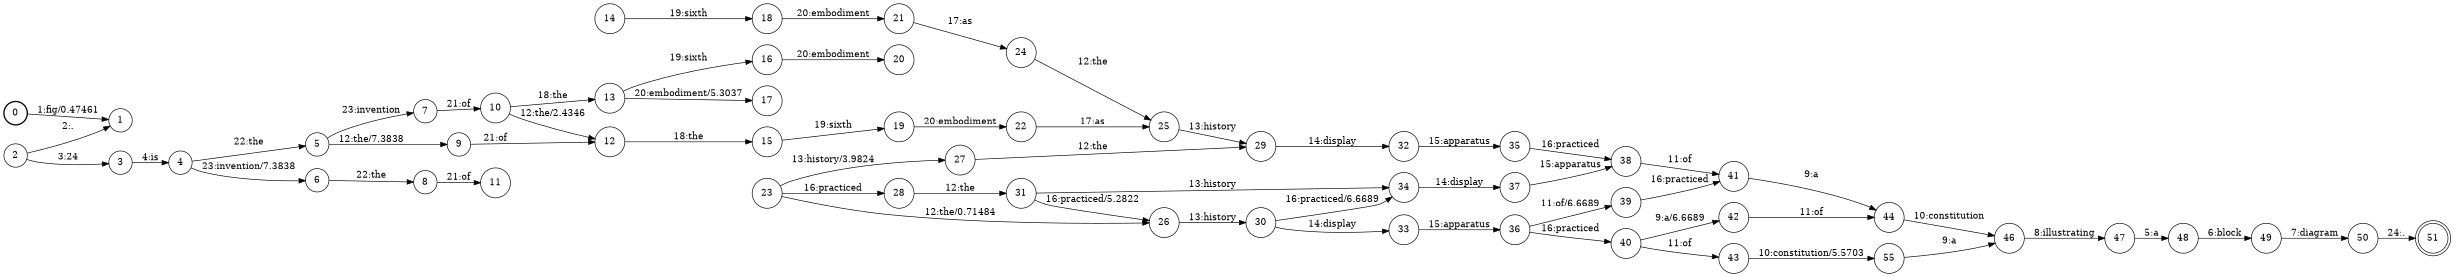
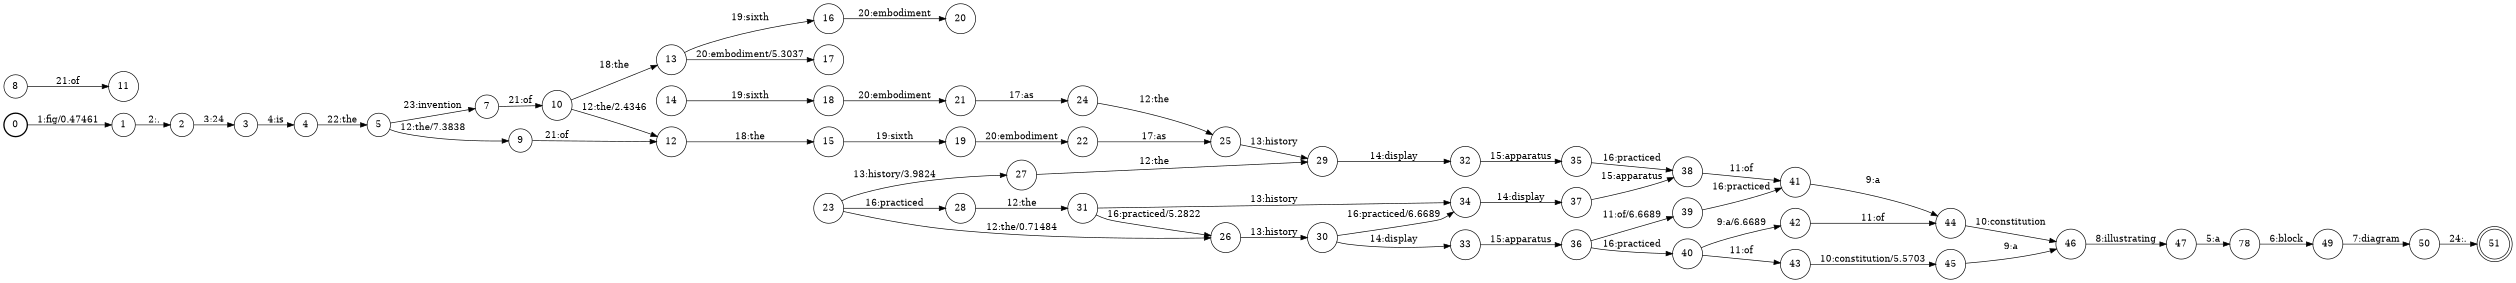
  digraph {
    nodesep=0.25
    rankdir=LR
    ranksep=0.4
    node [fontsize=14 shape=circle style=solid]
    edge [fontsize=14]
    n1 [label=0 style=bold]
    n2 [label=1]
    n3 [label=2]
    n4 [label=3]
    n5 [label=4]
    n6 [label=5]
-   n7 [label=6]
    n8 [label=7]
    n9 [label=9]
    n10 [label=8]
    n11 [label=10]
    n12 [label=11]
    n13 [label=12]
    n14 [label=13]
    n15 [label=15]
    n16 [label=16]
    n17 [label=17]
    n18 [label=14]
    n19 [label=18]
    n20 [label=19]
    n21 [label=20]
    n22 [label=21]
    n23 [label=22]
    n24 [label=24]
    n25 [label=25]
    n26 [label=23]
    n27 [label=27]
    n28 [label=28]
    n29 [label=26]
    n30 [label=29]
    n31 [label=31]
    n32 [label=30]
    n33 [label=32]
    n34 [label=34]
    n35 [label=33]
    n36 [label=35]
    n37 [label=36]
    n38 [label=37]
    n39 [label=38]
    n40 [label=40]
    n41 [label=39]
    n42 [label=41]
    n43 [label=42]
    n44 [label=43]
    n45 [label=44]
-   n46 [label=55]
+   n46 [label=45]
    n47 [label=46]
    n48 [label=47]
-   n49 [label=48]
+   n49 [label=78]
    n50 [label=49]
    n51 [label=50]
    n52 [label=51 shape=doublecircle]
    n1 -> n2 [label="1:fig/0.47461"]
-   n3 -> n2 [label="2:."]
+   n2 -> n3 [label="2:."]
    n3 -> n4 [label="3:24"]
    n4 -> n5 [label="4:is"]
    n5 -> n6 [label="22:the"]
-   n5 -> n7 [label="23:invention/7.3838"]
    n6 -> n8 [label="23:invention"]
    n6 -> n9 [label="12:the/7.3838"]
-   n7 -> n10 [label="22:the"]
    n8 -> n11 [label="21:of"]
    n9 -> n13 [label="21:of"]
    n10 -> n12 [label="21:of"]
    n11 -> n13 [label="12:the/2.4346"]
    n11 -> n14 [label="18:the"]
    n13 -> n15 [label="18:the"]
    n14 -> n16 [label="19:sixth"]
    n14 -> n17 [label="20:embodiment/5.3037"]
    n15 -> n20 [label="19:sixth"]
    n16 -> n21 [label="20:embodiment"]
    n18 -> n19 [label="19:sixth"]
    n19 -> n22 [label="20:embodiment"]
    n20 -> n23 [label="20:embodiment"]
    n22 -> n24 [label="17:as"]
    n23 -> n25 [label="17:as"]
    n24 -> n25 [label="12:the"]
    n25 -> n30 [label="13:history"]
    n26 -> n27 [label="13:history/3.9824"]
    n26 -> n28 [label="16:practiced"]
    n26 -> n29 [label="12:the/0.71484"]
    n27 -> n30 [label="12:the"]
    n28 -> n31 [label="12:the"]
    n29 -> n32 [label="13:history"]
    n30 -> n33 [label="14:display"]
    n31 -> n29 [label="16:practiced/5.2822"]
    n31 -> n34 [label="13:history"]
    n32 -> n34 [label="16:practiced/6.6689"]
    n32 -> n35 [label="14:display"]
    n33 -> n36 [label="15:apparatus"]
    n34 -> n38 [label="14:display"]
    n35 -> n37 [label="15:apparatus"]
    n36 -> n39 [label="16:practiced"]
    n37 -> n40 [label="16:practiced"]
    n37 -> n41 [label="11:of/6.6689"]
    n38 -> n39 [label="15:apparatus"]
    n39 -> n42 [label="11:of"]
    n40 -> n43 [label="9:a/6.6689"]
    n40 -> n44 [label="11:of"]
    n41 -> n42 [label="16:practiced"]
    n42 -> n45 [label="9:a"]
    n43 -> n45 [label="11:of"]
    n44 -> n46 [label="10:constitution/5.5703"]
    n45 -> n47 [label="10:constitution"]
    n46 -> n47 [label="9:a"]
    n47 -> n48 [label="8:illustrating"]
    n48 -> n49 [label="5:a"]
    n49 -> n50 [label="6:block"]
    n50 -> n51 [label="7:diagram"]
    n51 -> n52 [label="24:."]
  }
